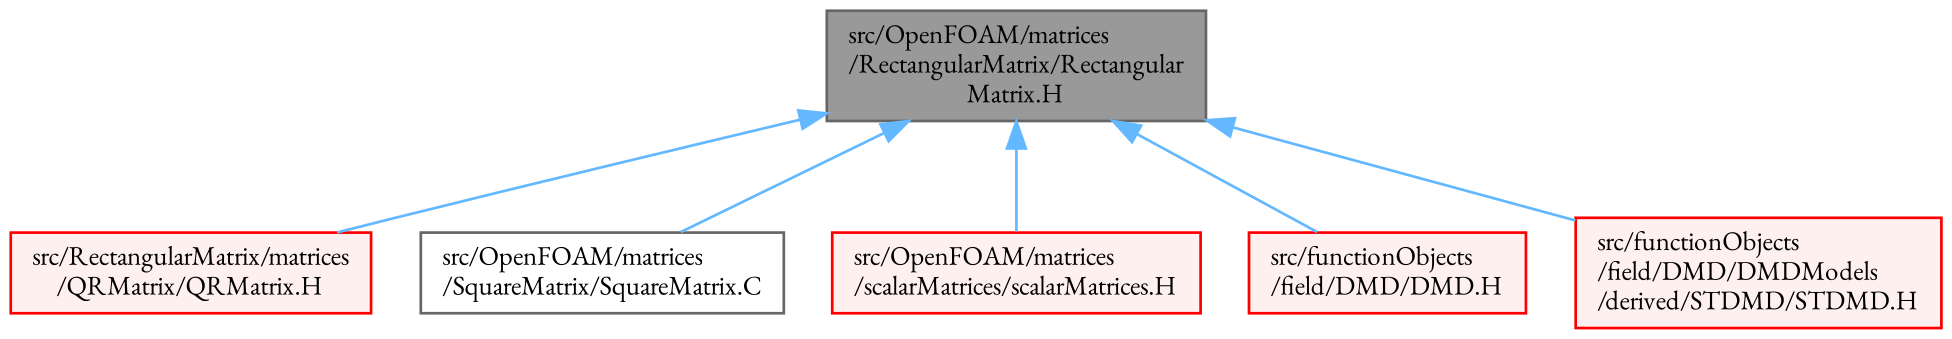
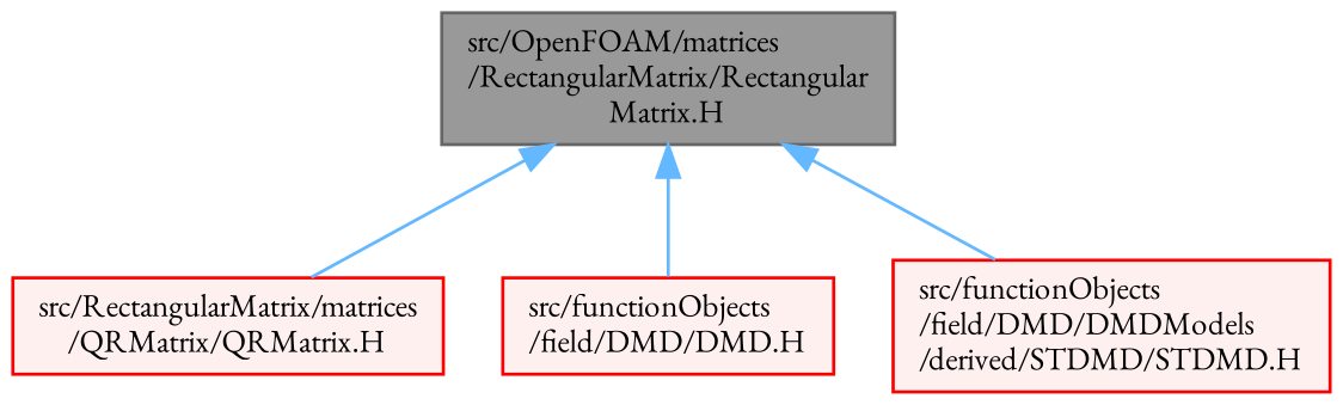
  digraph {
    fontname="EB Garamond"
    node [color=red fillcolor="#FFF0F0" fontname="EB Garamond" fontsize=10 shape=box style=filled]
    edge [color=steelblue1 dir=back fontname="EB Garamond" fontsize=10 labelfontname=Helvetica labelfontsize=10 style=solid]
    n1 [color=gray40 fillcolor=grey60 fontcolor=black height=0.2 label="src/OpenFOAM/matrices\l/RectangularMatrix/Rectangular\lMatrix.H" width=0.4]
    n2 [height=0.2 label="src/RectangularMatrix/matrices\l/QRMatrix/QRMatrix.H" width=0.4]
-   n3 [color=grey40 fillcolor=white height=0.2 label="src/OpenFOAM/matrices\l/SquareMatrix/SquareMatrix.C" width=0.4]
-   n4 [height=0.2 label="src/OpenFOAM/matrices\l/scalarMatrices/scalarMatrices.H" width=0.4]
    n5 [height=0.2 label="src/functionObjects\l/field/DMD/DMD.H" width=0.4]
    n6 [height=0.2 label="src/functionObjects\l/field/DMD/DMDModels\l/derived/STDMD/STDMD.H" width=0.4]
    n1 -> n2
-   n1 -> n3
-   n1 -> n4
    n1 -> n5
    n1 -> n6
  }
